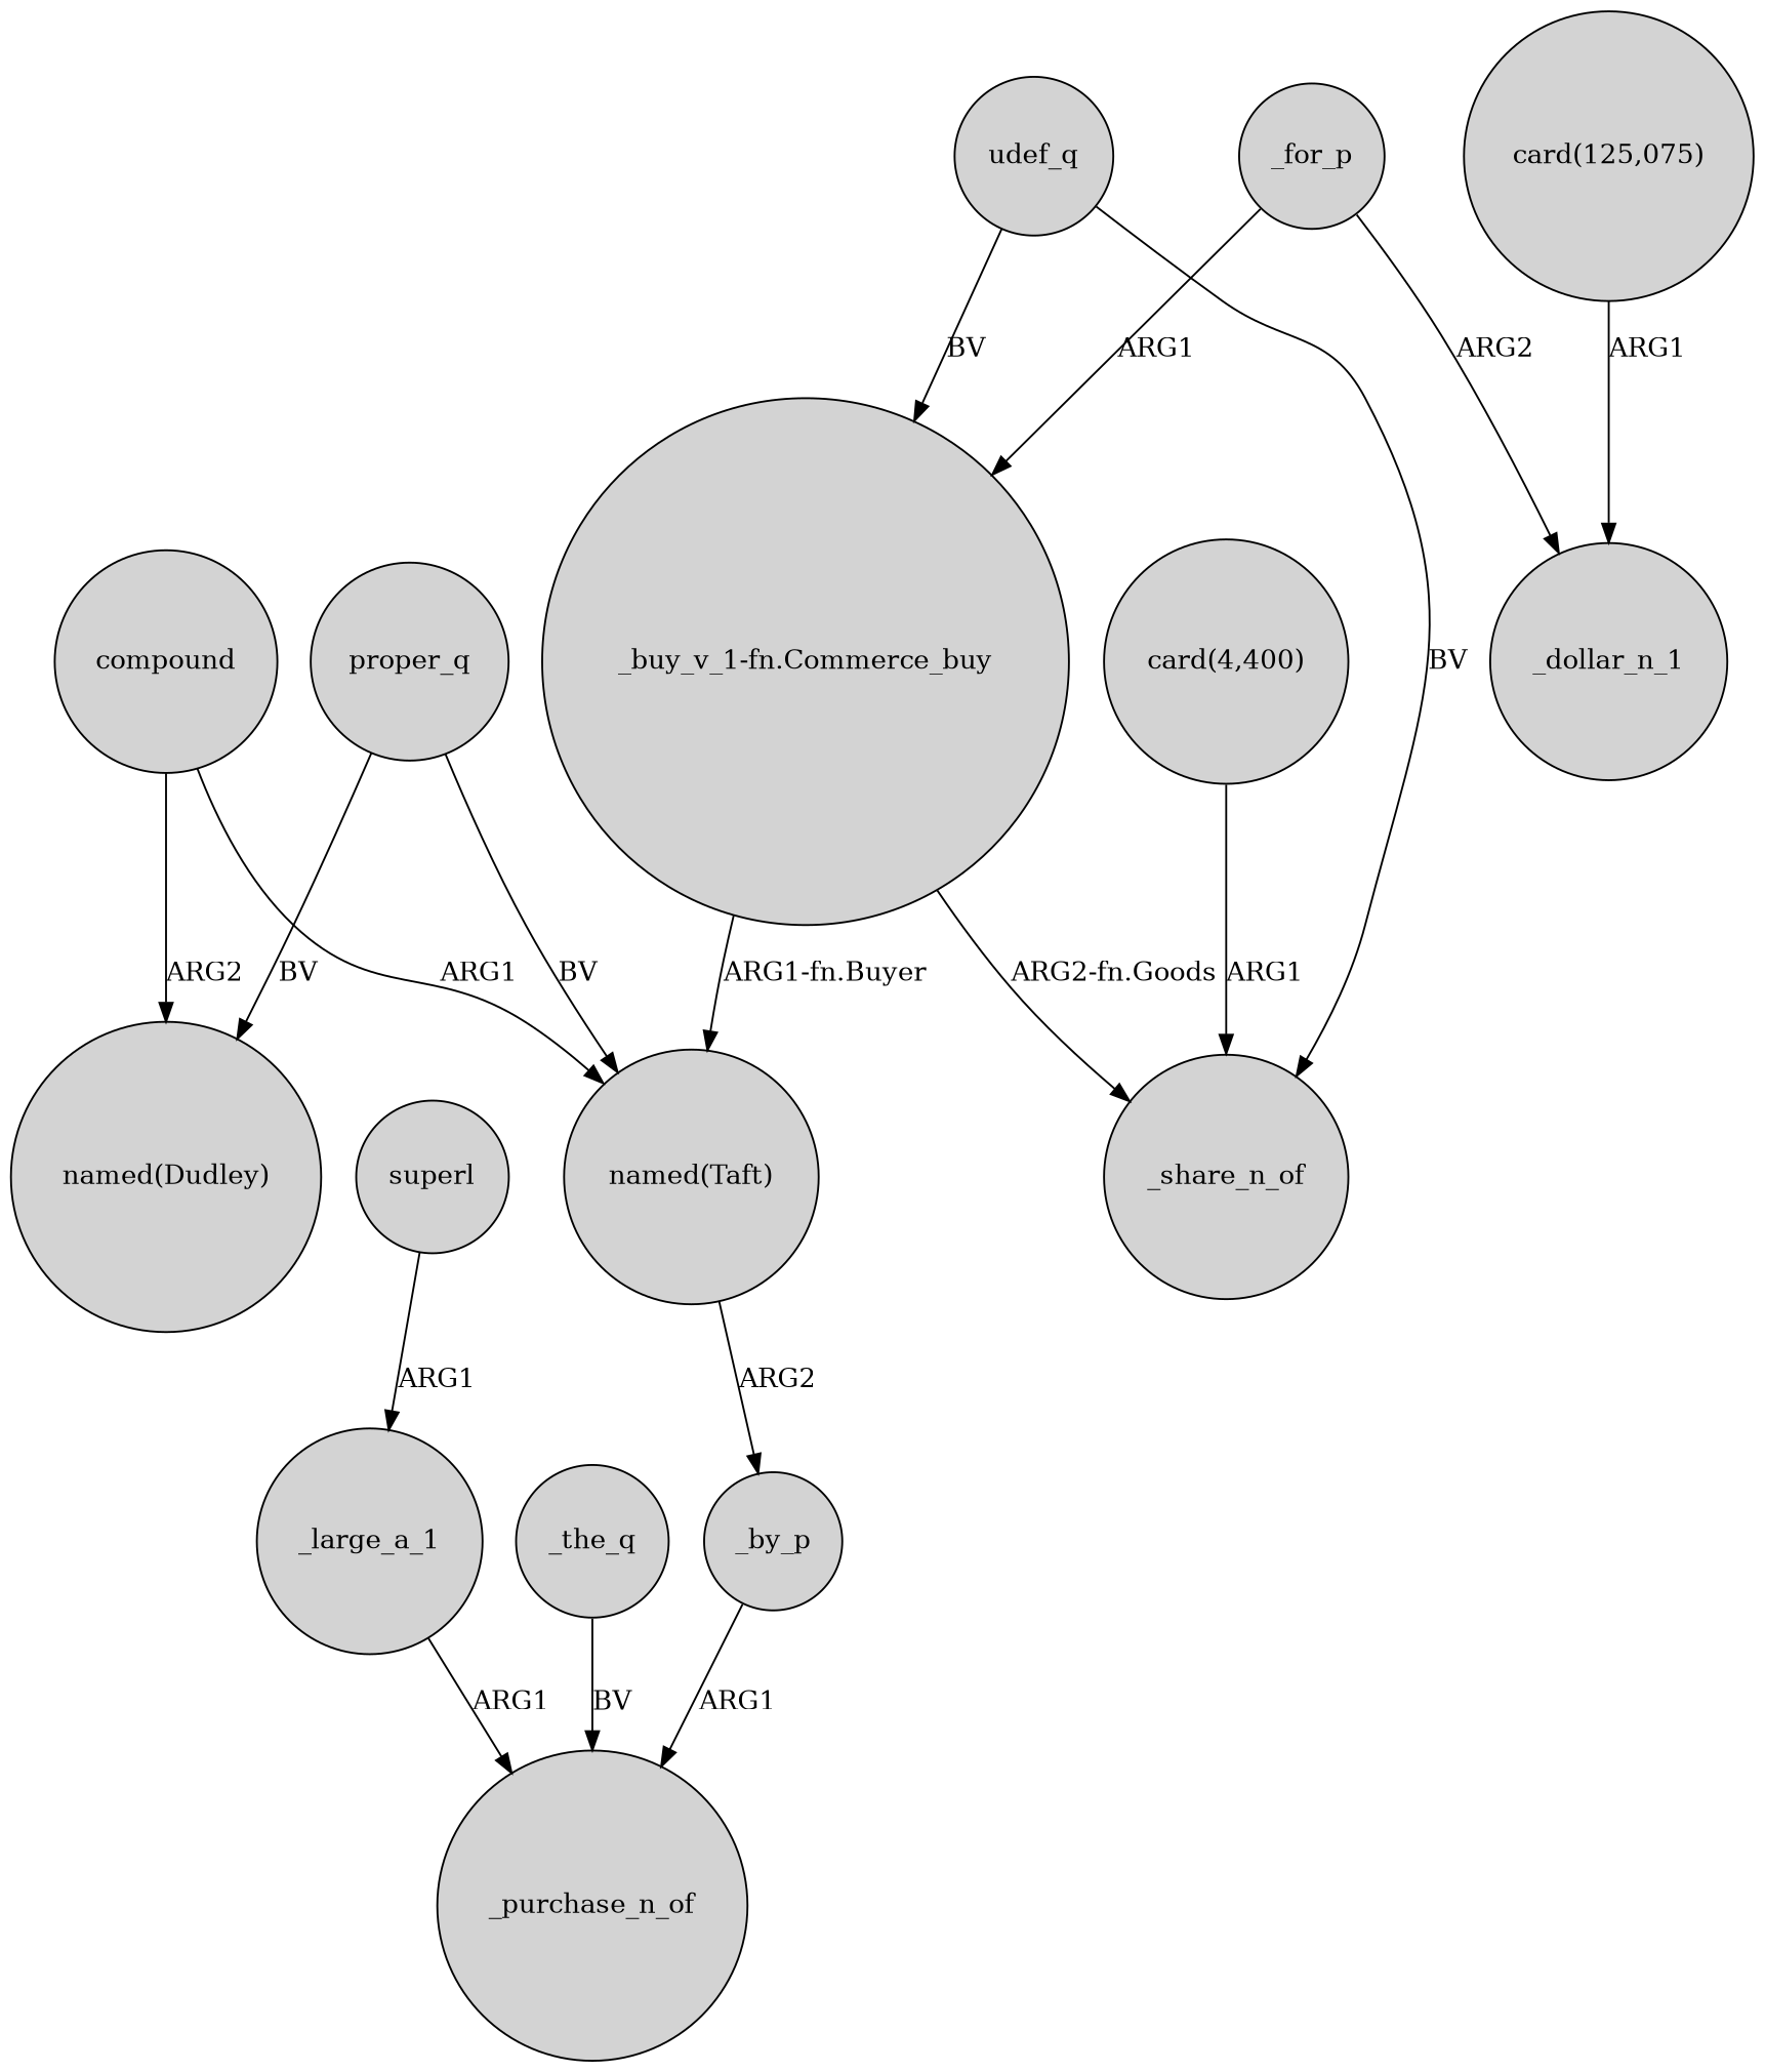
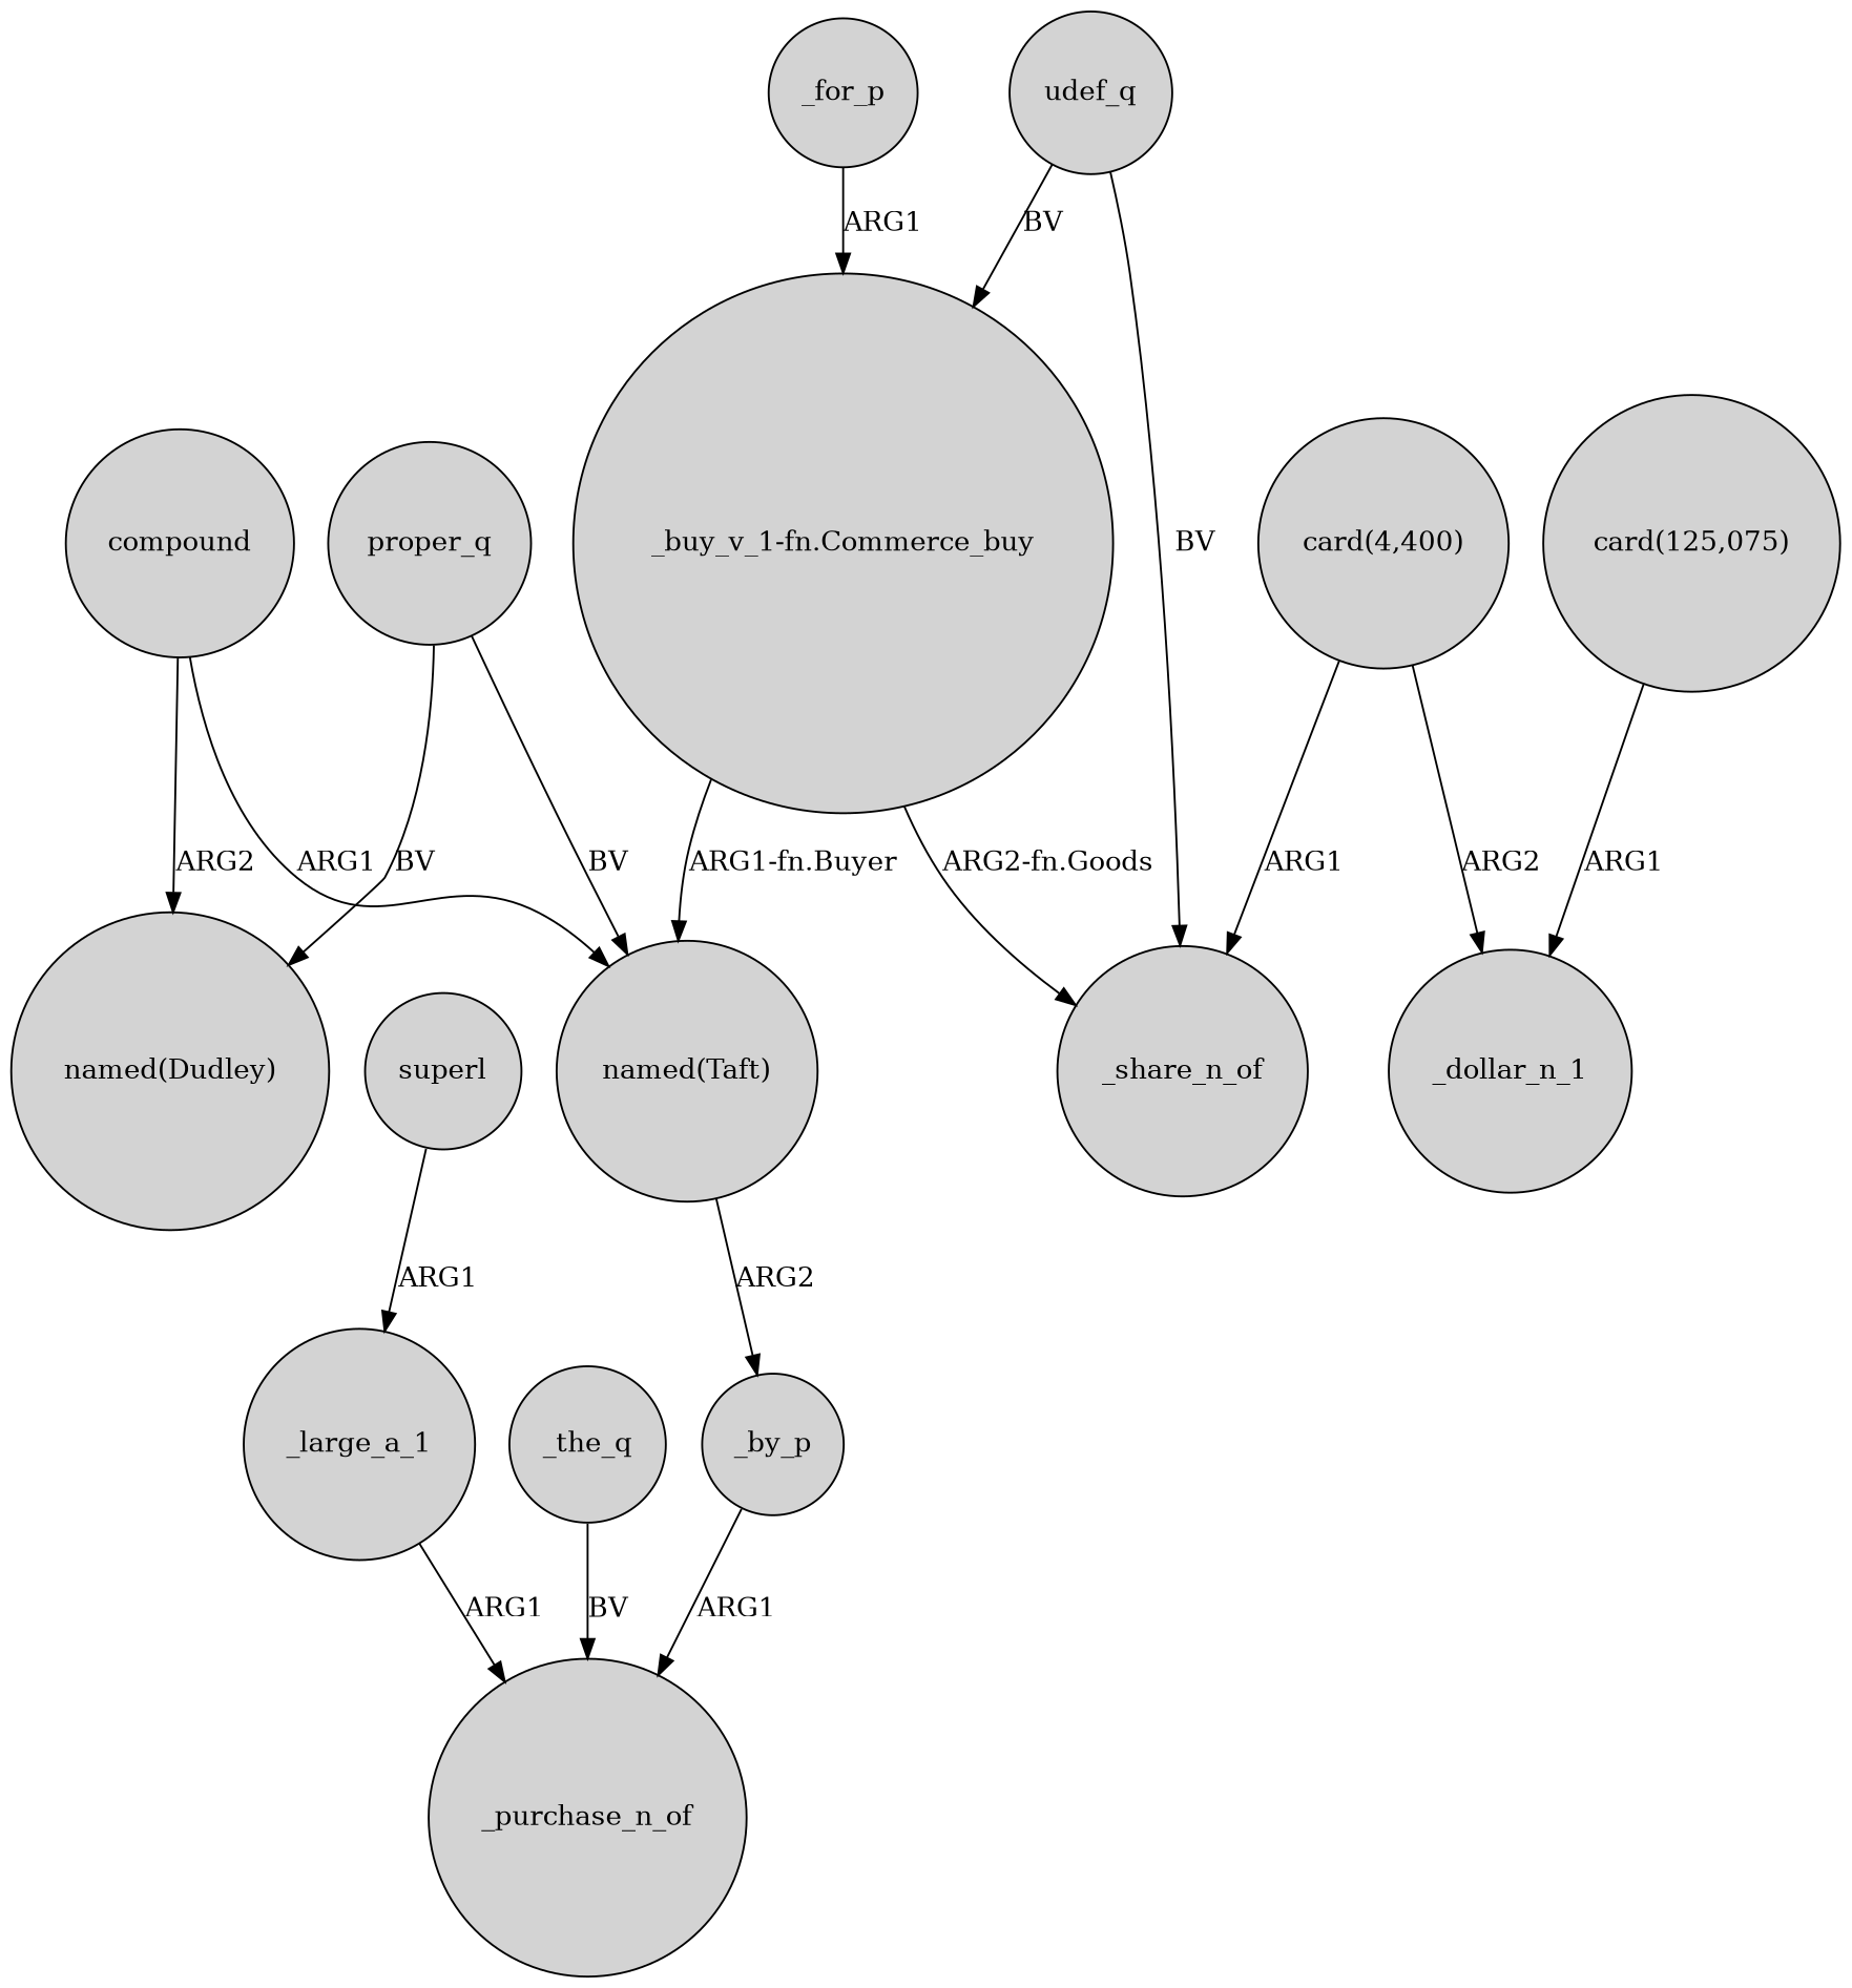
  digraph {
    node [shape=circle style=filled]
    proper_q
    "named(Taft)"
    "named(Dudley)"
    _by_p
    "card(125,075)"
    _dollar_n_1
    "_buy_v_1-fn.Commerce_buy"
    _share_n_of
    _the_q
    _purchase_n_of
    compound
    udef_q
    _for_p
    _large_a_1
    superl
    "card(4,400)"
    proper_q -> "named(Taft)" [label=BV]
    proper_q -> "named(Dudley)" [label=BV]
    "named(Taft)" -> _by_p [label=ARG2]
    _by_p -> _purchase_n_of [label=ARG1]
    "card(125,075)" -> _dollar_n_1 [label=ARG1]
    "_buy_v_1-fn.Commerce_buy" -> "named(Taft)" [label="ARG1-fn.Buyer"]
    "_buy_v_1-fn.Commerce_buy" -> _share_n_of [label="ARG2-fn.Goods"]
    _the_q -> _purchase_n_of [label=BV]
    compound -> "named(Taft)" [label=ARG1]
    compound -> "named(Dudley)" [label=ARG2]
    udef_q -> "_buy_v_1-fn.Commerce_buy" [label=BV]
    udef_q -> _share_n_of [label=BV]
-   _for_p -> _dollar_n_1 [label=ARG2]
+   "card(4,400)" -> _dollar_n_1 [label=ARG2]
    _for_p -> "_buy_v_1-fn.Commerce_buy" [label=ARG1]
    _large_a_1 -> _purchase_n_of [label=ARG1]
    superl -> _large_a_1 [label=ARG1]
    "card(4,400)" -> _share_n_of [label=ARG1]
  }
